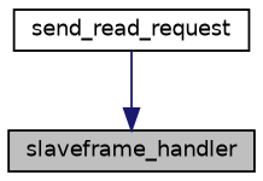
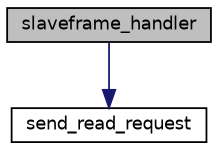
  digraph {
    rankdir=TB
    node [color=black fontname=Helvetica fontsize=10 shape=record style=filled]
    n1 [fillcolor=grey75 fontcolor=black height=0.2 label=slaveframe_handler width=0.4]
    n2 [fillcolor=white height=0.2 label=send_read_request width=0.4]
-   n2 -> n1 [color=midnightblue fontname=Helvetica fontsize=10 labelfontname=Helvetica labelfontsize=10 style=solid]
+   n1 -> n2 [color=midnightblue fontname=Helvetica fontsize=10 labelfontname=Helvetica labelfontsize=10 style=solid]
  }
